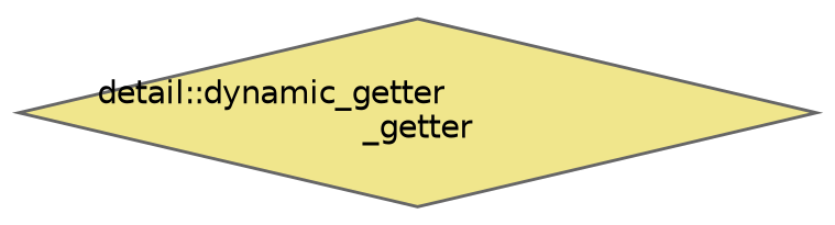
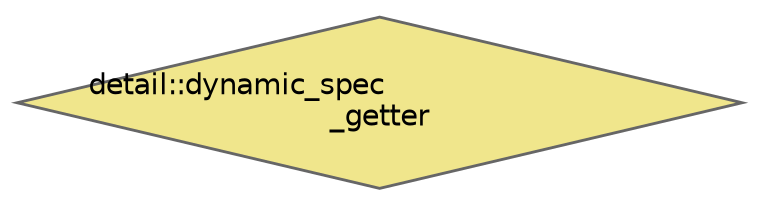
  digraph {
    rankdir=LR
-   n1 [color=grey40 fillcolor=khaki fontname=Helvetica fontsize=10 height=0.2 label="detail::dynamic_getter\l_getter" shape=diamond style=filled width=0.4]
+   n1 [color=grey40 fillcolor=khaki fontname=Helvetica fontsize=10 height=0.2 label="detail::dynamic_spec\l_getter" shape=diamond style=filled width=0.4]
  }
